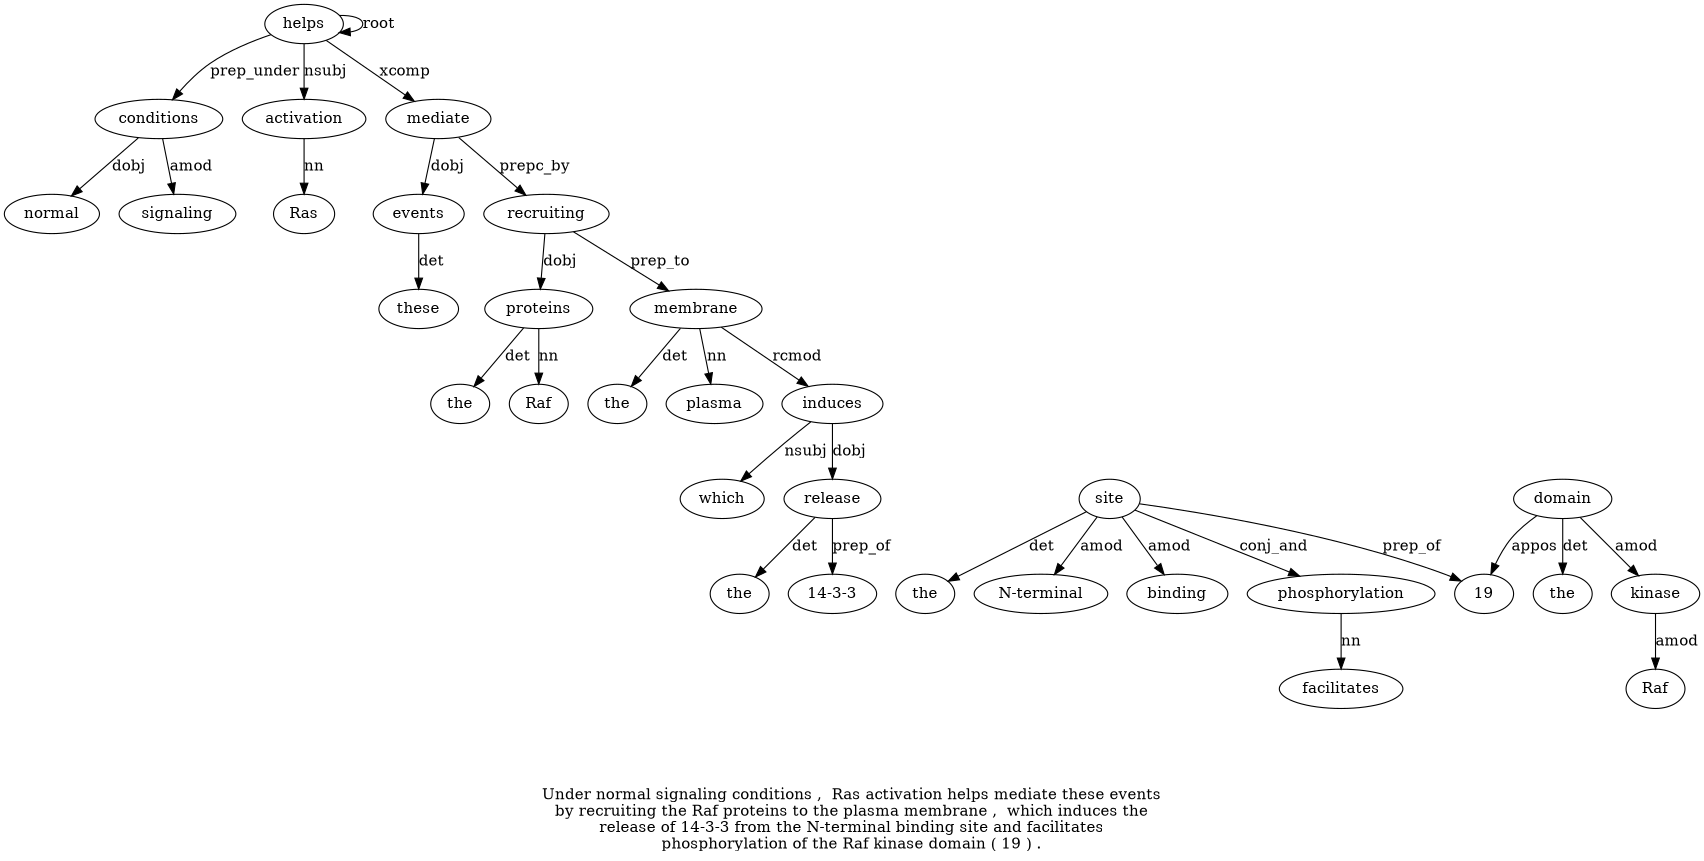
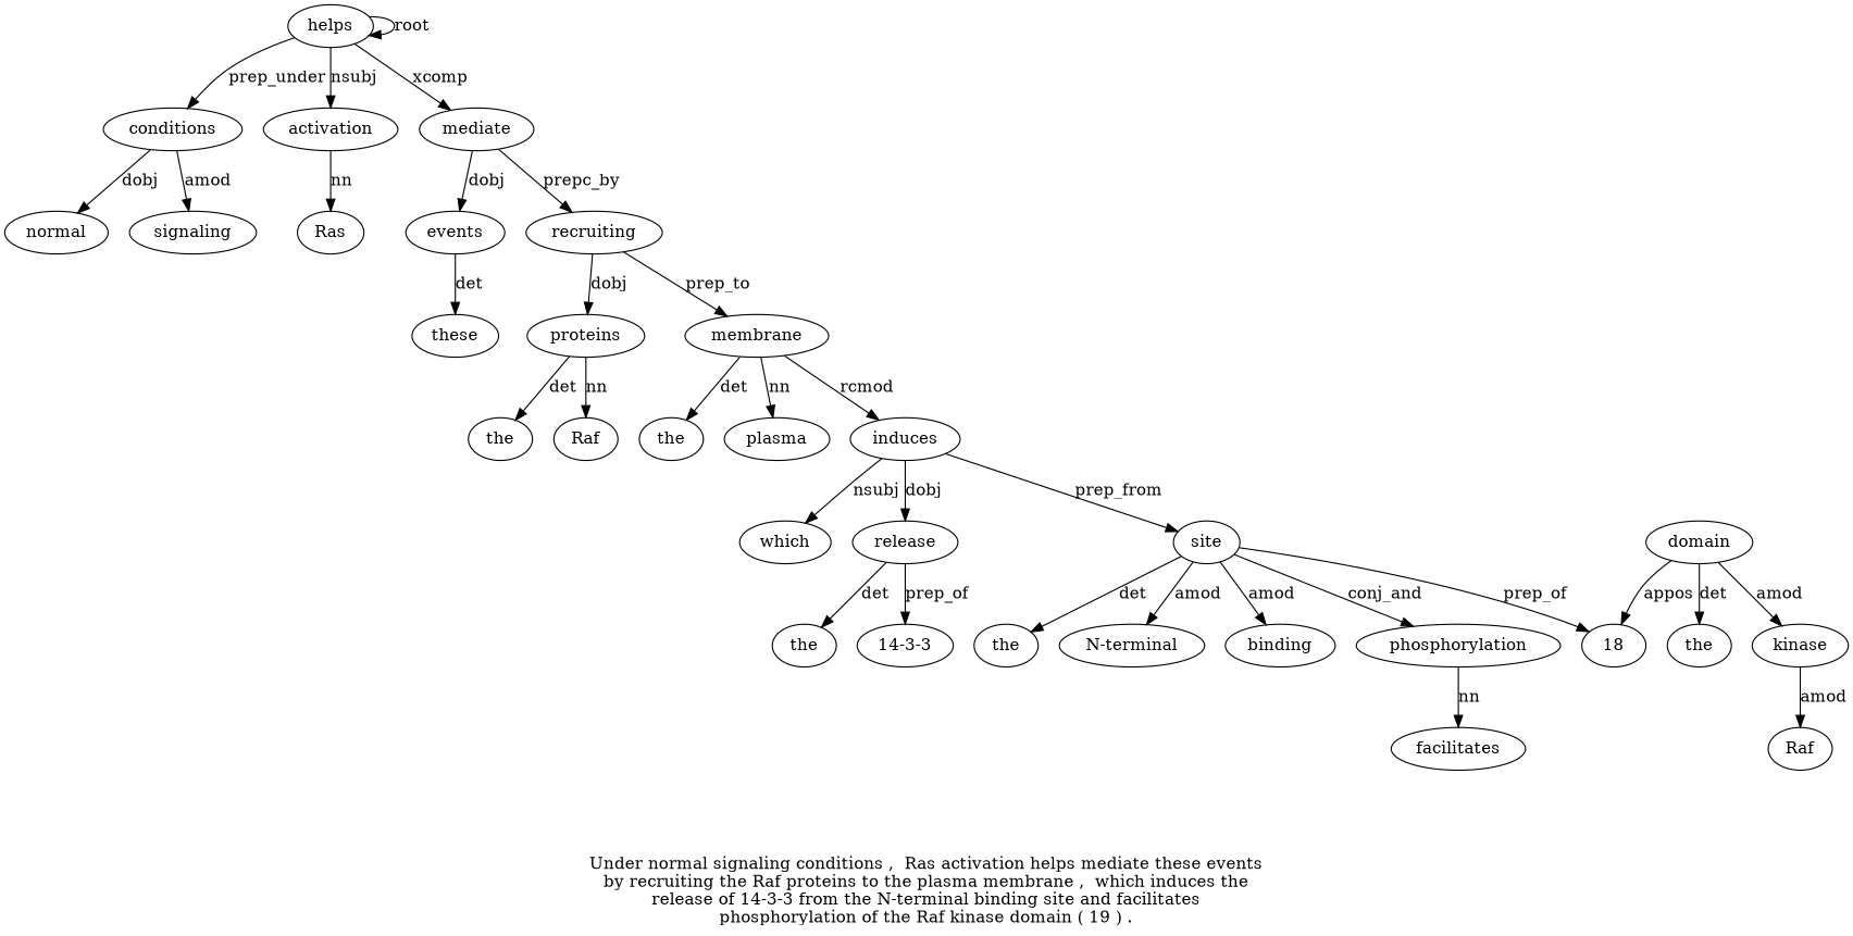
  digraph {
    label="Under normal signaling conditions ,  Ras activation helps mediate these events\nby recruiting the Raf proteins to the plasma membrane ,  which induces the\nrelease of 14-3-3 from the N-terminal binding site and facilitates\nphosphorylation of the Raf kinase domain ( 19 ) ."
    node [fillcolor=white style=filled]
    n1 [label=conditions]
    n2 [label=normal]
    n3 [label=signaling]
    n4 [label=helps]
    n5 [label=activation]
    n6 [label=mediate]
    n7 [label=Ras]
    n8 [label=events]
    n9 [label=recruiting]
    n10 [label=these]
    n11 [label=proteins]
    n12 [label=membrane]
    n13 [label=the]
    n14 [label=Raf]
    n15 [label=the]
    n16 [label=plasma]
    n17 [label=induces]
    n18 [label=which]
    n19 [label=release]
    n20 [label=site]
    n21 [label=the]
    n22 [label="14-3-3"]
    n23 [label=the]
    n24 [label="N-terminal"]
    n25 [label=binding]
    n26 [label=phosphorylation]
-   n27 [label=19]
+   n27 [label=18]
    n28 [label=facilitates]
    n29 [label=domain]
    n30 [label=the]
    n31 [label=kinase]
    n32 [label=Raf]
    n1 -> n2 [label=dobj]
    n1 -> n3 [label=amod]
    n4 -> n1 [label=prep_under]
    n4 -> n4 [label=root]
    n4 -> n5 [label=nsubj]
    n4 -> n6 [label=xcomp]
    n5 -> n7 [label=nn]
    n6 -> n8 [label=dobj]
    n6 -> n9 [label=prepc_by]
    n8 -> n10 [label=det]
    n9 -> n11 [label=dobj]
    n9 -> n12 [label=prep_to]
    n11 -> n13 [label=det]
    n11 -> n14 [label=nn]
    n12 -> n15 [label=det]
    n12 -> n16 [label=nn]
    n12 -> n17 [label=rcmod]
    n17 -> n18 [label=nsubj]
    n17 -> n19 [label=dobj]
+   n17 -> n20 [label=prep_from]
    n19 -> n21 [label=det]
    n19 -> n22 [label=prep_of]
    n20 -> n23 [label=det]
    n20 -> n24 [label=amod]
    n20 -> n25 [label=amod]
    n20 -> n26 [label=conj_and]
    n20 -> n27 [label=prep_of]
    n26 -> n28 [label=nn]
    n29 -> n27 [label=appos]
    n29 -> n30 [label=det]
    n29 -> n31 [label=amod]
    n31 -> n32 [label=amod]
  }
